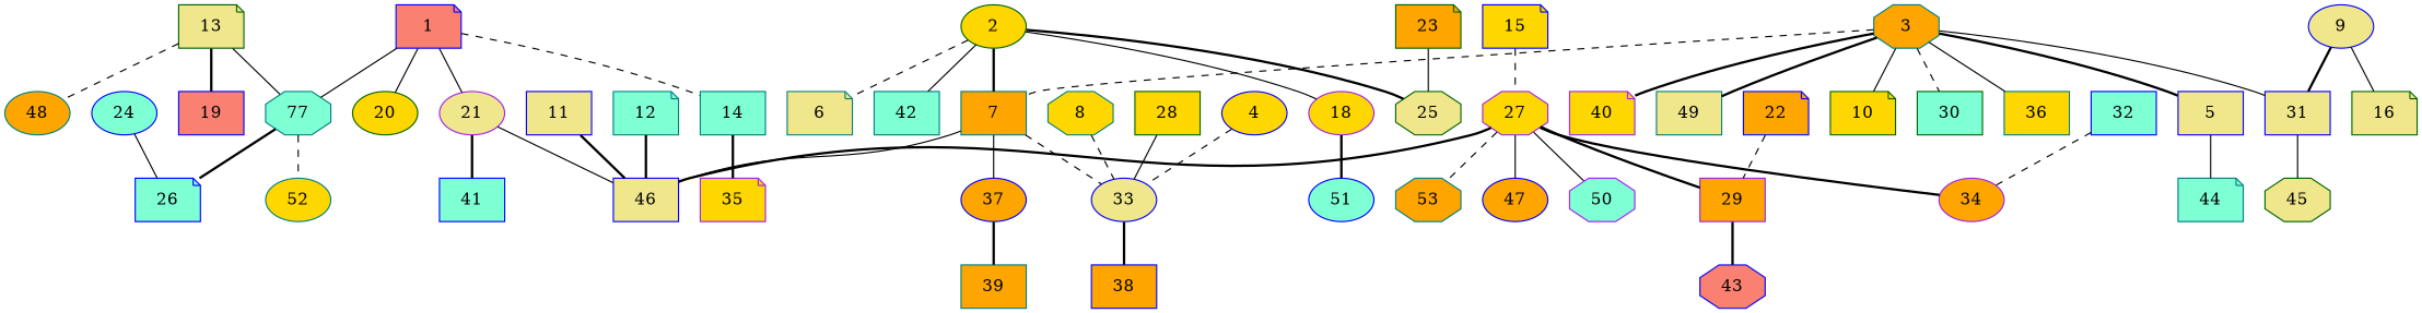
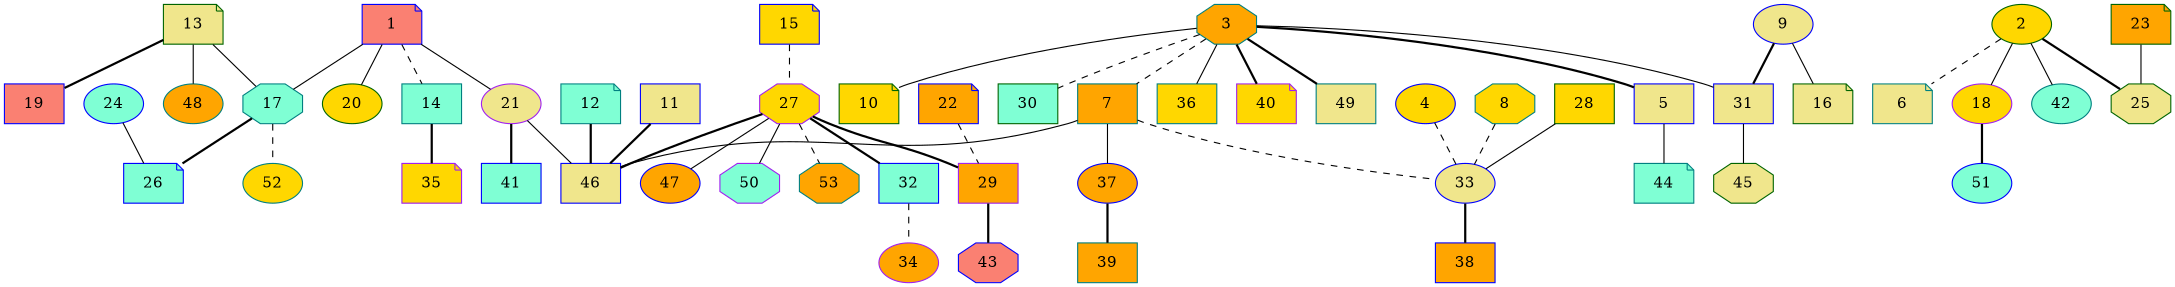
  graph {
    node [color=blue fillcolor=gold shape=box style=filled]
    edge [style=solid weight=1.0]
    1 [fillcolor=salmon shape=note]
    14 [color=teal fillcolor=aquamarine]
-   17 [color=teal fillcolor=aquamarine shape=octagon label=77]
+   17 [color=teal fillcolor=aquamarine shape=octagon]
    20 [color=darkgreen shape=ellipse]
    21 [color=purple fillcolor=khaki shape=ellipse]
    35 [color=purple shape=note]
    26 [fillcolor=aquamarine shape=note]
    52 [color=teal shape=ellipse]
    46 [fillcolor=khaki]
    41 [fillcolor=aquamarine]
    2 [color=darkgreen shape=ellipse]
    6 [color=teal fillcolor=khaki shape=note]
    7 [color=teal fillcolor=orange]
    18 [color=purple shape=ellipse]
    25 [color=darkgreen fillcolor=khaki shape=octagon]
-   42 [color=teal fillcolor=aquamarine]
+   42 [color=teal fillcolor=aquamarine shape=ellipse]
    33 [fillcolor=khaki shape=ellipse]
    37 [fillcolor=orange shape=ellipse]
    51 [fillcolor=aquamarine shape=ellipse]
    3 [color=teal fillcolor=orange shape=octagon]
    5 [fillcolor=khaki]
    10 [color=darkgreen shape=note]
    30 [color=darkgreen fillcolor=aquamarine]
    31 [fillcolor=khaki]
    36 [color=teal]
    40 [color=purple shape=note]
    49 [color=teal fillcolor=khaki]
    44 [color=teal fillcolor=aquamarine shape=note]
    45 [color=darkgreen fillcolor=khaki shape=octagon]
    4 [shape=ellipse]
    38 [fillcolor=orange]
    39 [color=teal fillcolor=orange]
    8 [color=teal shape=octagon]
    9 [fillcolor=khaki shape=ellipse]
    16 [color=darkgreen fillcolor=khaki shape=note]
    11 [fillcolor=khaki]
    12 [color=teal fillcolor=aquamarine shape=note]
    13 [color=darkgreen fillcolor=khaki shape=note]
    19 [fillcolor=salmon]
    48 [color=teal fillcolor=orange shape=ellipse]
    15 [shape=note]
    27 [color=purple shape=octagon]
    29 [color=purple fillcolor=orange]
    32 [fillcolor=aquamarine]
    47 [fillcolor=orange shape=ellipse]
    50 [color=purple fillcolor=aquamarine shape=octagon]
    53 [color=teal fillcolor=orange shape=octagon]
    22 [fillcolor=orange shape=note]
    43 [fillcolor=salmon shape=octagon]
    23 [color=darkgreen fillcolor=orange shape=note]
    24 [fillcolor=aquamarine shape=ellipse]
    34 [color=purple fillcolor=orange shape=ellipse]
    28 [color=darkgreen]
    1 -- 14 [style=dashed]
    1 -- 17
    1 -- 20
    1 -- 21
    14 -- 35 [style=bold]
    17 -- 26 [style=bold]
    17 -- 52 [style=dashed]
    21 -- 46
    21 -- 41 [style=bold]
    2 -- 6 [style=dashed]
-   2 -- 7 [style=bold]
    2 -- 18
    2 -- 25 [style=bold]
    2 -- 42
    7 -- 46
    7 -- 33 [style=dashed]
    7 -- 37
    18 -- 51 [style=bold]
    33 -- 38 [style=bold]
    37 -- 39 [style=bold]
    3 -- 7 [style=dashed]
    3 -- 5 [style=bold]
    3 -- 10
    3 -- 30 [style=dashed]
    3 -- 31
    3 -- 36
    3 -- 40 [style=bold]
    3 -- 49 [style=bold]
    5 -- 44
    31 -- 45
    4 -- 33 [style=dashed]
    8 -- 33 [style=dashed]
    9 -- 31 [style=bold]
    9 -- 16
    11 -- 46 [style=bold]
    12 -- 46 [style=bold]
    13 -- 17
    13 -- 19 [style=bold]
-   13 -- 48 [style=dashed]
+   13 -- 48
    15 -- 27 [style=dashed]
    27 -- 46 [style=bold]
    27 -- 29 [style=bold]
-   27 -- 34 [style=bold]
+   27 -- 32 [style=bold]
    27 -- 47
    27 -- 50
    27 -- 53 [style=dashed]
    29 -- 43 [style=bold]
    32 -- 34 [style=dashed]
    22 -- 29 [style=dashed]
    23 -- 25
    24 -- 26
    28 -- 33
  }
